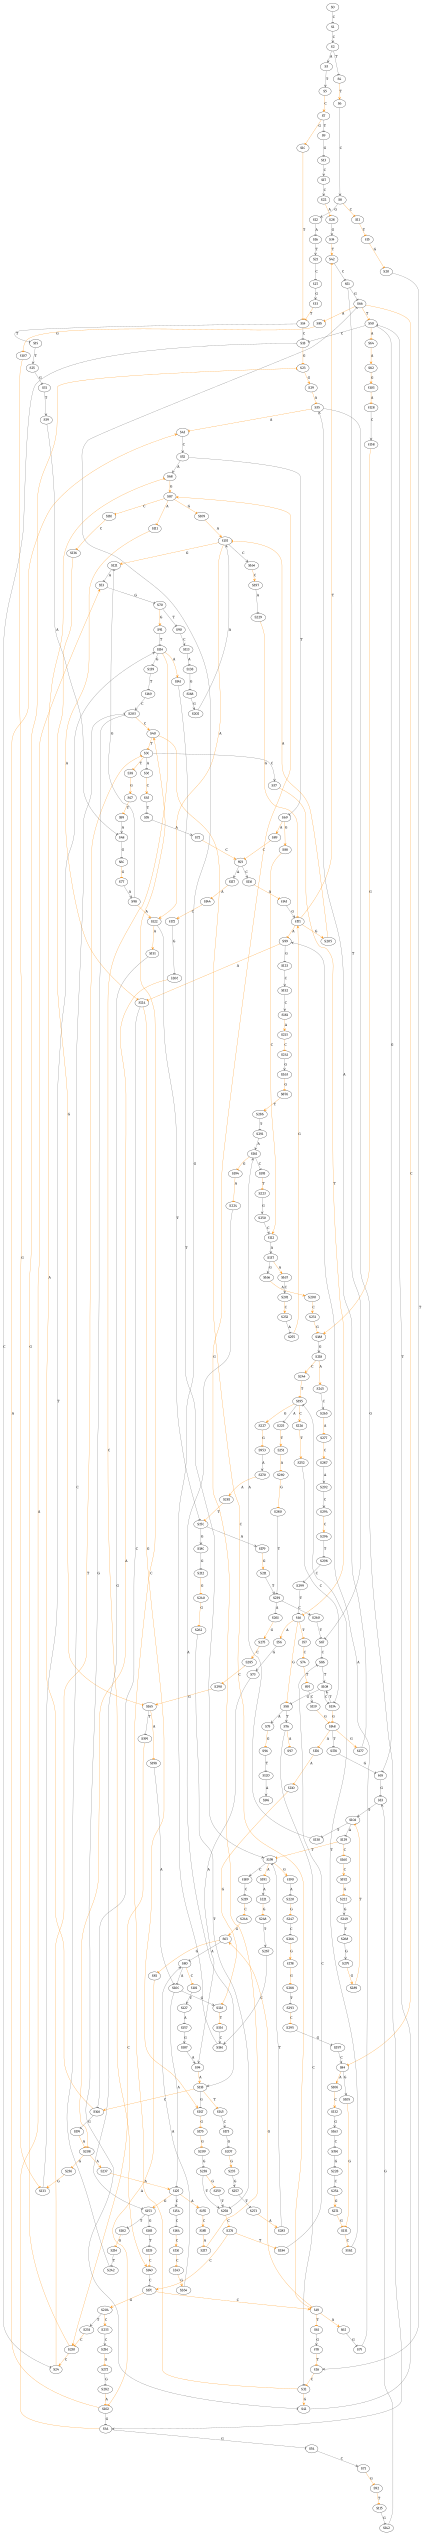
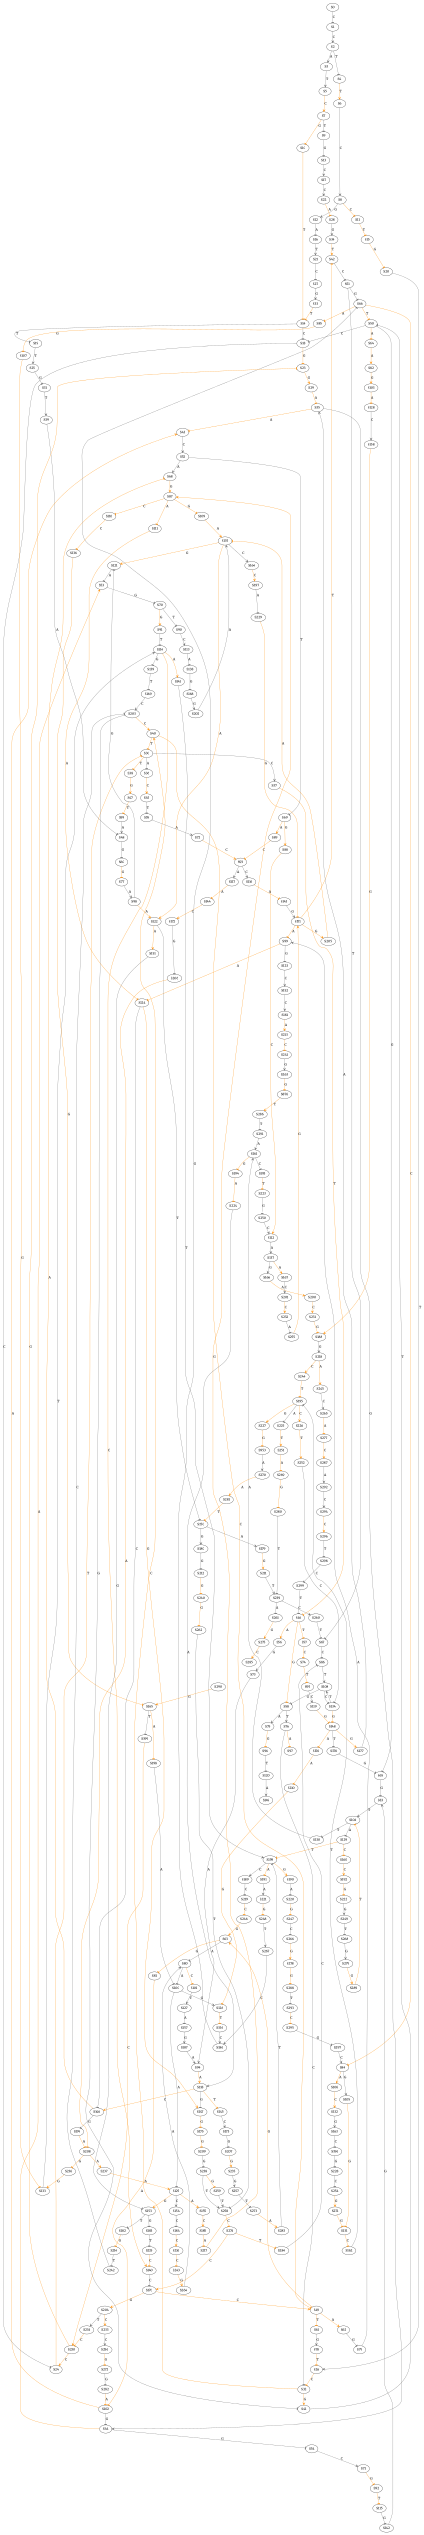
  strict digraph {
    fontname=Merriweather
    node [fontname=Merriweather]
    edge [arrowhead=tee color=darkorange fontname=Merriweather]
    S0
    S1
    S2
    S3
    S4
    S5
    S6
    S7
    S8
    S9
    S10
    S11
    S12
    S13
    S14
    S15
    S16
    S17
    S18
    S19
    S20
    S21
    S22
    S23
    S24
    S25
    S26
    S27
    S28
    S29
    S30
    S31
    S32
    S33
    S34
    S35
    S36
    S37
    S38
    S39
    S40
    S41
    S42
    S43
    S44
    S45
    S46
    S47
    S48
    S49
    S50
    S51
    S52
    S53
    S54
    S55
    S56
    S57
    S58
    S59
    S60
    S61
    S62
    S63
    S64
    S65
    S66
    S67
    S68
    S69
    S70
    S71
    S72
    S73
    S74
    S75
    S76
    S77
    S78
    S79
    S80
    S81
    S82
    S83
    S84
    S85
    S86
    S87
    S88
    S89
    S90
    S91
    S92
    S93
    S94
    S95
    S96
    S97
    S98
    S99
    S100
    S101
    S102
    S103
    S104
    S105
    S106
    S107
    S108
    S109
    S110
    S111
    S112
    S113
    S114
    S115
    S116
    S117
    S118
    S119
    S120
    S121
    S122
    S123
    S124
    S125
    S126
    S127
    S128
    S129
    S130
    S131
    S132
    S133
    S134
    S135
    S136
    S137
    S138
    S139
    S140
    S141
    S142
    S143
    S144
    S145
    S146
    S147
    S148
    S149
    S150
    S151
    S152
    S153
    S154
    S155
    S156
    S157
    S158
    S159
    S160
    S161
    S162
    S163
    S164
    S165
    S166
    S167
    S168
    S169
    S170
    S171
    S172
    S173
    S174
    S175
    S176
    S177
    S178
    S179
    S180
    S181
    S182
    S183
    S184
    S185
    S186
    S187
    S188
    S189
    S190
    S191
    S192
    S193
    S194
    S195
    S196
    S197
    S198
    S199
    S200
    S201
    S202
    S203
    S204
    S205
    S206
    S207
    S208
    S209
    S210
    S211
    S212
    S213
    S214
    S215
    S216
    S217
    S218
    S219
    S220
    S221
    S222
    S223
    S224
    S225
    S226
    S227
    S228
    S229
    S230
    S231
    S232
    S233
    S234
    S235
    S236
    S237
    S238
    S239
    S240
    S241
    S242
    S243
    S244
    S245
    S246
    S247
    S248
    S249
    S250
    S251
    S252
    n254 [label=S953]
    S254
    S255
    S256
    S257
    S258
    S259
    S260
    S261
    S262
    S263
    S264
    S265
    S266
    S267
    S268
    S269
    S270
    S271
    S272
    S273
    S274
    S275
    n277 [label=S876]
    S277
    S278
    S279
    S280
    S281
    S282
    S283
    S284
    S285
    S286
    S287
    S288
    S289
    S290
    S291
    S292
    S293
    S294
    S295
    S296
    S297
    S298
    S299
    S0 -> S1 [color=gray40 label=C]
    S1 -> S2 [arrowhead=vee color=gray40 label=C]
    S2 -> S3 [arrowhead=vee color=gray40 label=A]
    S2 -> S4 [color=gray40 label=T]
    S3 -> S5 [arrowhead=vee color=gray40 label=T]
    S4 -> S6 [arrowhead=vee label=T]
    S5 -> S7 [arrowhead=vee label=C]
    S6 -> S8 [arrowhead=vee color=gray40 label=C]
    S7 -> S9 [color=gray40 label=T]
    S7 -> S10 [label=G]
    S8 -> S11 [label=C]
    S8 -> S12 [arrowhead=vee color=gray40 label=G]
    S9 -> S13 [color=gray40 label=G]
    S10 -> S14 [label=T]
    S11 -> S15 [label=T]
    S12 -> S16 [color=gray40 label=A]
    S13 -> S17 [arrowhead=vee color=gray40 label=C]
    S14 -> S18 [color=gray40 label=C]
    S14 -> S19 [color=gray40 label=T]
    S15 -> S20 [label=G]
    S16 -> S21 [arrowhead=vee color=gray40 label=T]
    S17 -> S22 [arrowhead=vee color=gray40 label=C]
    S18 -> S23 [label=G]
    S18 -> S24 [color=gray40 label=C]
    S19 -> S25 [arrowhead=vee color=gray40 label=T]
    S20 -> S26 [arrowhead=vee color=gray40 label=T]
    S21 -> S27 [color=gray40 label=C]
    S22 -> S28 [label=A]
    S23 -> S29 [arrowhead=vee label=G]
    S24 -> S30 [label=T]
    S25 -> S31 [color=gray40 label=G]
    S26 -> S32 [label=C]
    S27 -> S33 [arrowhead=vee color=gray40 label=G]
    S28 -> S34 [arrowhead=vee color=gray40 label=G]
    S29 -> S35 [label=A]
    S30 -> S36 [color=gray40 label=A]
    S30 -> S37 [arrowhead=vee color=gray40 label=C]
    S30 -> S38 [label=T]
    S31 -> S39 [arrowhead=vee color=gray40 label=T]
    S32 -> S40 [arrowhead=vee label=C]
    S32 -> S41 [arrowhead=vee label=G]
    S33 -> S14 [label=T]
    S34 -> S42 [arrowhead=vee label=T]
    S35 -> S43 [label=A]
    S35 -> S44 [arrowhead=vee color=gray40 label=G]
    S36 -> S45 [arrowhead=vee label=C]
    S37 -> S46 [label=T]
    S38 -> S47 [arrowhead=vee label=G]
    S39 -> S48 [color=gray40 label=A]
    S40 -> S30 [label=T]
    S40 -> S49 [label=C]
    S41 -> S50 [color=gray40 label=T]
    S42 -> S51 [color=gray40 label=C]
    S43 -> S52 [arrowhead=vee color=gray40 label=C]
    S44 -> S53 [arrowhead=vee label=A]
    S44 -> S54 [color=gray40 label=G]
    S45 -> S55 [color=gray40 label=T]
    S46 -> S56 [arrowhead=vee label=A]
    S46 -> S57 [label=T]
    S46 -> S58 [label=G]
    S47 -> S59 [label=T]
    S48 -> S60 [color=gray40 label=G]
    S49 -> S61 [label=T]
    S49 -> S62 [arrowhead=vee label=A]
    S49 -> S63 [arrowhead=vee label=G]
    S50 -> S18 [color=gray40 label=C]
    S50 -> S64 [label=A]
    S50 -> S65 [color=gray40 label=G]
    S51 -> S66 [color=gray40 label=G]
    S51 -> S67 [color=gray40 label=T]
    S52 -> S68 [arrowhead=vee color=gray40 label=A]
    S52 -> S69 [color=gray40 label=T]
    S53 -> S70 [color=gray40 label=G]
    S54 -> S71 [arrowhead=vee color=gray40 label=C]
    S55 -> S72 [arrowhead=vee color=gray40 label=A]
    S56 -> S73 [arrowhead=vee color=gray40 label=G]
    S57 -> S74 [label=C]
    S58 -> S75 [arrowhead=vee color=gray40 label=A]
    S58 -> S76 [arrowhead=vee color=gray40 label=T]
    S59 -> S48 [arrowhead=vee color=gray40 label=A]
    S60 -> S77 [label=G]
    S61 -> S78 [arrowhead=vee color=gray40 label=G]
    S62 -> S79 [color=gray40 label=G]
    S63 -> S80 [color=gray40 label=A]
    S63 -> S81 [label=G]
    S64 -> S82 [arrowhead=vee label=A]
    S65 -> S83 [color=gray40 label=G]
    S66 -> S50 [label=T]
    S66 -> S84 [label=C]
    S66 -> S85 [label=A]
    S67 -> S86 [color=gray40 label=C]
    S68 -> S87 [arrowhead=vee label=G]
    S69 -> S88 [arrowhead=vee label=G]
    S69 -> S89 [arrowhead=vee label=A]
    S70 -> S90 [color=gray40 label=T]
    S70 -> S91 [arrowhead=vee label=G]
    S71 -> S92 [label=G]
    S72 -> S93 [arrowhead=vee label=C]
    S73 -> S94 [arrowhead=vee color=gray40 label=A]
    S74 -> S95 [label=T]
    S75 -> S96 [label=G]
    S76 -> S32 [color=gray40 label=C]
    S76 -> S97 [label=A]
    S77 -> S98 [arrowhead=vee color=gray40 label=A]
    S78 -> S26 [label=T]
    S79 -> S99 [arrowhead=vee color=gray40 label=A]
    S80 -> S100 [color=gray40 label=A]
    S80 -> S101 [label=C]
    S81 -> S102 [label=A]
    S82 -> S103 [arrowhead=vee label=G]
    S83 -> S104 [arrowhead=vee color=gray40 label=T]
    S84 -> S105 [arrowhead=vee color=gray40 label=G]
    S84 -> S106 [arrowhead=vee label=A]
    S85 -> S107 [label=G]
    S86 -> S108 [arrowhead=vee color=gray40 label=T]
    S87 -> S109 [label=G]
    S87 -> S110 [label=C]
    S87 -> S111 [label=A]
    S88 -> S112 [arrowhead=vee label=C]
    S89 -> S93 [label=C]
    S90 -> S113 [arrowhead=vee color=gray40 label=C]
    S91 -> S114 [color=gray40 label=T]
    S92 -> S115 [label=T]
    S93 -> S116 [arrowhead=vee color=gray40 label=C]
    S93 -> S117 [arrowhead=vee color=gray40 label=A]
    S94 -> S118 [arrowhead=vee label=A]
    S95 -> S119 [arrowhead=vee color=gray40 label=C]
    S96 -> S120 [color=gray40 label=T]
    S98 -> S121 [color=gray40 label=G]
    S98 -> S122 [arrowhead=vee label=A]
    S99 -> S123 [color=gray40 label=G]
    S99 -> S124 [label=A]
    S100 -> S125 [color=gray40 label=A]
    S100 -> S126 [arrowhead=vee color=gray40 label=G]
    S101 -> S127 [arrowhead=vee color=gray40 label=T]
    S102 -> S43 [arrowhead=vee label=A]
    S102 -> S44 [color=gray40 label=G]
    S103 -> S128 [label=A]
    S104 -> S129 [color=gray40 label=A]
    S104 -> S130 [color=gray40 label=T]
    S105 -> S131 [label=G]
    S106 -> S132 [arrowhead=vee label=C]
    S107 -> S133 [label=G]
    S108 -> S58 [color=gray40 label=G]
    S108 -> S134 [color=gray40 label=C]
    S109 -> S135 [arrowhead=vee label=A]
    S110 -> S136 [label=C]
    S111 -> S124 [label=A]
    S112 -> S137 [arrowhead=vee color=gray40 label=A]
    S113 -> S138 [color=gray40 label=A]
    S114 -> S139 [color=gray40 label=G]
    S114 -> S140 [arrowhead=vee label=C]
    S114 -> S141 [arrowhead=vee label=A]
    S115 -> S142 [color=gray40 label=G]
    S116 -> S143 [label=A]
    S117 -> S144 [label=A]
    S118 -> S145 [label=T]
    S118 -> S146 [arrowhead=vee label=C]
    S118 -> S147 [color=gray40 label=G]
    S119 -> S148 [label=G]
    S120 -> S149 [arrowhead=vee color=gray40 label=A]
    S121 -> S53 [color=gray40 label=A]
    S122 -> S150 [color=gray40 label=T]
    S122 -> S151 [arrowhead=vee label=A]
    S123 -> S152 [arrowhead=vee color=gray40 label=C]
    S124 -> S146 [color=gray40 label=C]
    S124 -> S147 [arrowhead=vee label=G]
    S125 -> S153 [arrowhead=vee label=G]
    S125 -> S154 [arrowhead=vee color=gray40 label=C]
    S125 -> S155 [arrowhead=vee label=A]
    S126 -> S156 [label=T]
    S127 -> S157 [color=gray40 label=A]
    S128 -> S158 [arrowhead=vee color=gray40 label=C]
    S129 -> S159 [label=T]
    S129 -> S160 [label=C]
    S130 -> S161 [arrowhead=vee color=gray40 label=A]
    S131 -> S162 [label=C]
    S132 -> S163 [arrowhead=vee color=gray40 label=G]
    S133 -> S114 [arrowhead=vee color=gray40 label=T]
    S134 -> S108 [arrowhead=vee color=gray40 label=T]
    S134 -> S148 [label=G]
    S135 -> S121 [arrowhead=vee label=G]
    S135 -> S122 [arrowhead=vee label=A]
    S135 -> S164 [arrowhead=vee color=gray40 label=C]
    S136 -> S165 [label=G]
    S137 -> S166 [arrowhead=vee color=gray40 label=G]
    S137 -> S167 [arrowhead=vee label=A]
    S138 -> S168 [color=gray40 label=G]
    S139 -> S169 [color=gray40 label=T]
    S140 -> S170 [color=gray40 label=C]
    S141 -> S159 [arrowhead=vee color=gray40 label=T]
    S142 -> S83 [arrowhead=vee color=gray40 label=G]
    S143 -> S171 [arrowhead=vee color=gray40 label=G]
    S144 -> S172 [arrowhead=vee label=C]
    S145 -> S173 [arrowhead=vee color=gray40 label=C]
    S146 -> S68 [label=A]
    S146 -> S174 [color=gray40 label=G]
    S147 -> S175 [label=G]
    S148 -> S176 [label=A]
    S148 -> S177 [arrowhead=vee label=G]
    S148 -> S178 [color=gray40 label=T]
    S150 -> S179 [arrowhead=vee color=gray40 label=A]
    S150 -> S180 [arrowhead=vee color=gray40 label=G]
    S151 -> S153 [color=gray40 label=G]
    S152 -> S181 [arrowhead=vee color=gray40 label=C]
    S153 -> S182 [color=gray40 label=T]
    S153 -> S183 [color=gray40 label=G]
    S154 -> S184 [color=gray40 label=C]
    S155 -> S185 [arrowhead=vee label=C]
    S156 -> S186 [arrowhead=vee color=gray40 label=C]
    S157 -> S187 [arrowhead=vee color=gray40 label=G]
    S158 -> S188 [arrowhead=vee label=G]
    S159 -> S189 [arrowhead=vee color=gray40 label=C]
    S159 -> S190 [arrowhead=vee label=G]
    S159 -> S191 [label=A]
    S160 -> S192 [arrowhead=vee label=C]
    S161 -> S193 [color=gray40 label=C]
    S161 -> S194 [label=G]
    S162 -> S195 [color=gray40 label=T]
    S163 -> S196 [color=gray40 label=C]
    S164 -> S197 [arrowhead=vee label=C]
    S165 -> S198 [label=A]
    S165 -> S199 [color=gray40 label=T]
    S166 -> S200 [arrowhead=vee label=A]
    S167 -> S201 [arrowhead=vee color=gray40 label=C]
    S168 -> S202 [arrowhead=vee color=gray40 label=G]
    S169 -> S203 [arrowhead=vee color=gray40 label=C]
    S170 -> S49 [arrowhead=vee label=C]
    S170 -> S204 [arrowhead=vee label=G]
    S171 -> S42 [label=T]
    S171 -> S99 [label=A]
    S171 -> S205 [arrowhead=vee label=G]
    S172 -> S206 [color=gray40 label=G]
    S173 -> S207 [color=gray40 label=G]
    S174 -> S208 [label=A]
    S175 -> S209 [label=G]
    S176 -> S210 [label=A]
    S177 -> S35 [arrowhead=vee color=gray40 label=A]
    S178 -> S65 [color=gray40 label=G]
    S179 -> S211 [arrowhead=vee label=G]
    S180 -> S212 [color=gray40 label=G]
    S181 -> S213 [arrowhead=vee label=A]
    S182 -> S214 [label=G]
    S183 -> S215 [color=gray40 label=T]
    S184 -> S216 [arrowhead=vee label=C]
    S185 -> S217 [label=A]
    S186 -> S66 [color=gray40 label=G]
    S187 -> S94 [arrowhead=vee color=gray40 label=A]
    S188 -> S218 [arrowhead=vee color=gray40 label=G]
    S189 -> S219 [color=gray40 label=C]
    S190 -> S220 [color=gray40 label=A]
    S191 -> S221 [arrowhead=vee color=gray40 label=A]
    S192 -> S222 [label=G]
    S193 -> S223 [label=T]
    S194 -> S224 [label=A]
    S195 -> S225 [color=gray40 label=A]
    S195 -> S226 [arrowhead=vee label=C]
    S195 -> S227 [arrowhead=vee label=G]
    S196 -> S228 [color=gray40 label=G]
    S197 -> S229 [color=gray40 label=A]
    S198 -> S100 [color=gray40 label=A]
    S199 -> S230 [arrowhead=vee label=C]
    S200 -> S231 [arrowhead=vee label=C]
    S201 -> S232 [arrowhead=vee label=C]
    S202 -> S135 [arrowhead=vee color=gray40 label=A]
    S203 -> S40 [arrowhead=vee label=C]
    S203 -> S41 [color=gray40 label=G]
    S204 -> S233 [arrowhead=vee label=C]
    S204 -> S234 [arrowhead=vee color=gray40 label=T]
    S205 -> S135 [label=A]
    S206 -> S208 [label=A]
    S207 -> S235 [arrowhead=vee label=G]
    S208 -> S236 [label=G]
    S208 -> S237 [arrowhead=vee label=A]
    S209 -> S238 [color=gray40 label=G]
    S210 -> S126 [label=G]
    S211 -> S239 [arrowhead=vee color=gray40 label=T]
    S212 -> S240 [label=G]
    S213 -> S241 [label=C]
    S214 -> S242 [color=gray40 label=T]
    S215 -> S140 [label=C]
    S216 -> S243 [label=C]
    S217 -> S87 [arrowhead=vee label=G]
    S218 -> S244 [arrowhead=vee label=C]
    S218 -> S245 [arrowhead=vee label=A]
    S219 -> S246 [label=C]
    S220 -> S247 [label=G]
    S221 -> S248 [label=G]
    S222 -> S249 [arrowhead=vee color=gray40 label=G]
-   S223 -> S250 [arrowhead=vee color=gray40 label=G]
+   S223 -> S250 [color=gray40 label=G]
    S224 -> S118 [arrowhead=vee color=gray40 label=A]
    S225 -> S251 [arrowhead=vee label=T]
    S226 -> S252 [arrowhead=vee label=T]
    S227 -> n254 [label=G]
    S228 -> S254 [color=gray40 label=C]
    S229 -> S171 [label=G]
    S230 -> S23 [label=G]
    S230 -> S24 [arrowhead=vee label=C]
    S231 -> S188 [label=G]
    S232 -> S255 [color=gray40 label=A]
    S233 -> S256 [arrowhead=vee color=gray40 label=C]
    S234 -> S230 [label=C]
    S235 -> S257 [arrowhead=vee color=gray40 label=G]
    S236 -> S133 [arrowhead=vee label=G]
    S237 -> S125 [arrowhead=vee label=A]
    S238 -> S258 [arrowhead=vee color=gray40 label=T]
    S238 -> S259 [label=G]
    S239 -> S260 [arrowhead=vee color=gray40 label=C]
    S239 -> S261 [color=gray40 label=A]
    S240 -> S262 [label=G]
    S241 -> S263 [arrowhead=vee color=gray40 label=G]
    S242 -> S203 [color=gray40 label=C]
    S243 -> S264 [arrowhead=vee label=G]
    S244 -> S195 [label=T]
    S245 -> S265 [arrowhead=vee color=gray40 label=C]
    S246 -> S63 [arrowhead=vee label=G]
    S247 -> S266 [color=gray40 label=C]
    S248 -> S267 [arrowhead=vee color=gray40 label=T]
    S249 -> S268 [color=gray40 label=T]
    S250 -> S112 [arrowhead=vee color=gray40 label=C]
    S251 -> S269 [label=A]
    S252 -> S134 [color=gray40 label=C]
    n254 -> S270 [arrowhead=vee color=gray40 label=A]
    S254 -> S271 [arrowhead=vee label=G]
    S255 -> S171 [arrowhead=vee label=G]
    S256 -> S272 [label=G]
    S257 -> S273 [color=gray40 label=T]
    S258 -> S274 [label=C]
    S259 -> S258 [arrowhead=vee color=gray40 label=T]
    S260 -> S67 [color=gray40 label=T]
    S261 -> S275 [arrowhead=vee label=G]
    S262 -> S258 [color=gray40 label=T]
    S263 -> n277 [label=G]
    S264 -> S80 [arrowhead=vee color=gray40 label=A]
    S265 -> S277 [label=A]
    S266 -> S278 [arrowhead=vee label=G]
    S267 -> S186 [arrowhead=vee color=gray40 label=C]
    S268 -> S279 [arrowhead=vee color=gray40 label=G]
    S269 -> S280 [label=G]
    S270 -> S281 [arrowhead=vee label=A]
    S271 -> S131 [label=G]
    S272 -> S282 [color=gray40 label=G]
    S273 -> S283 [arrowhead=vee label=A]
    S274 -> S170 [arrowhead=vee label=C]
    S274 -> S284 [label=T]
    S275 -> S285 [arrowhead=vee label=C]
    n277 -> S286 [arrowhead=vee label=T]
    S277 -> S287 [arrowhead=vee label=C]
    S278 -> S288 [label=G]
    S279 -> S289 [arrowhead=vee label=G]
    S280 -> S239 [color=gray40 label=T]
    S281 -> S150 [label=T]
    S282 -> S102 [label=A]
    S283 -> S159 [color=gray40 label=T]
    S284 -> S86 [color=gray40 label=C]
-   S285 -> S290 [label=C]
    S286 -> S291 [color=gray40 label=T]
    S287 -> S292 [arrowhead=vee color=gray40 label=A]
    S288 -> S293 [color=gray40 label=T]
    S289 -> S104 [label=T]
    S290 -> S165 [arrowhead=vee label=G]
    S291 -> S161 [arrowhead=vee color=gray40 label=A]
    S292 -> S294 [arrowhead=vee color=gray40 label=C]
    S293 -> S295 [label=C]
    S294 -> S296 [arrowhead=vee label=C]
    S295 -> S297 [color=gray40 label=G]
    S296 -> S298 [color=gray40 label=T]
    S297 -> S84 [arrowhead=vee color=gray40 label=C]
    S298 -> S299 [color=gray40 label=C]
    S299 -> S46 [color=gray40 label=T]
  }
